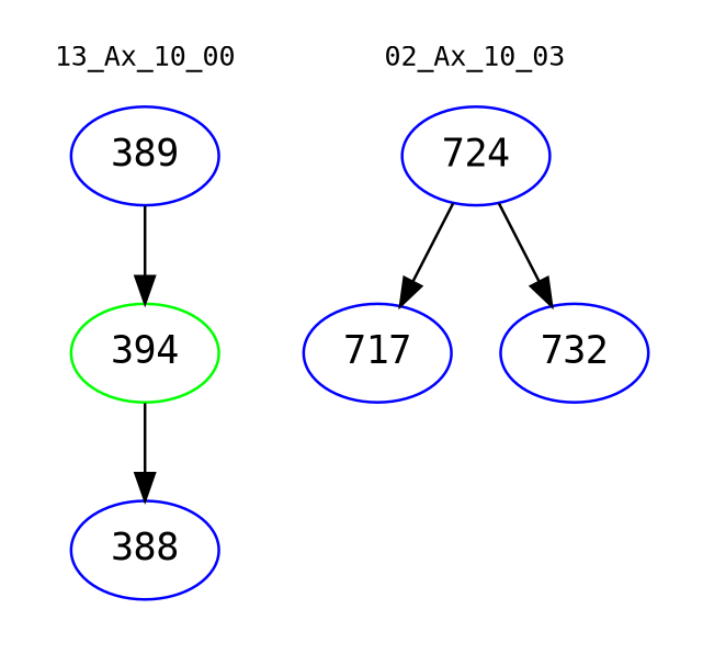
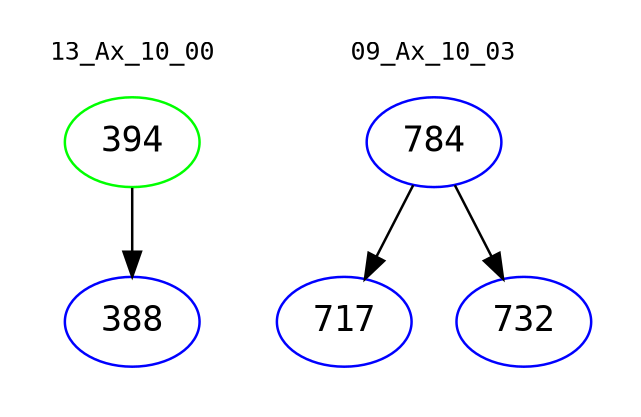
  digraph {
    fontname="DejaVu Sans Mono"
    node [color=blue fontname="DejaVu Sans Mono"]
    edge [color=black fontname="DejaVu Sans Mono"]
-   n1 [label=389]
    n2 [label=388]
    n3 [color=green label=394]
-   n4 [label=724]
+   n4 [label=784]
    n5 [label=717]
    n6 [label=732]
    subgraph cluster_1 {
      color=white
      fontsize=10
      label="13_Ax_10_00"
-     n1
      n2
      n3
    }
    subgraph cluster_2 {
      color=white
      fontsize=10
-     label="02_Ax_10_03"
+     label="09_Ax_10_03"
      n4
      n5
      n6
    }
-   n1 -> n3
    n3 -> n2
    n4 -> n5
    n4 -> n6
  }
